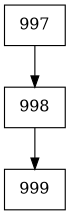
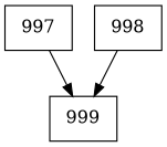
  digraph {
    node [shape=record]
    n1 [label="{997}"]
    n2 [label="{999}"]
    n3 [label="{998}"]
-   n1 -> n3
+   n1 -> n2
    n3 -> n2
  }
